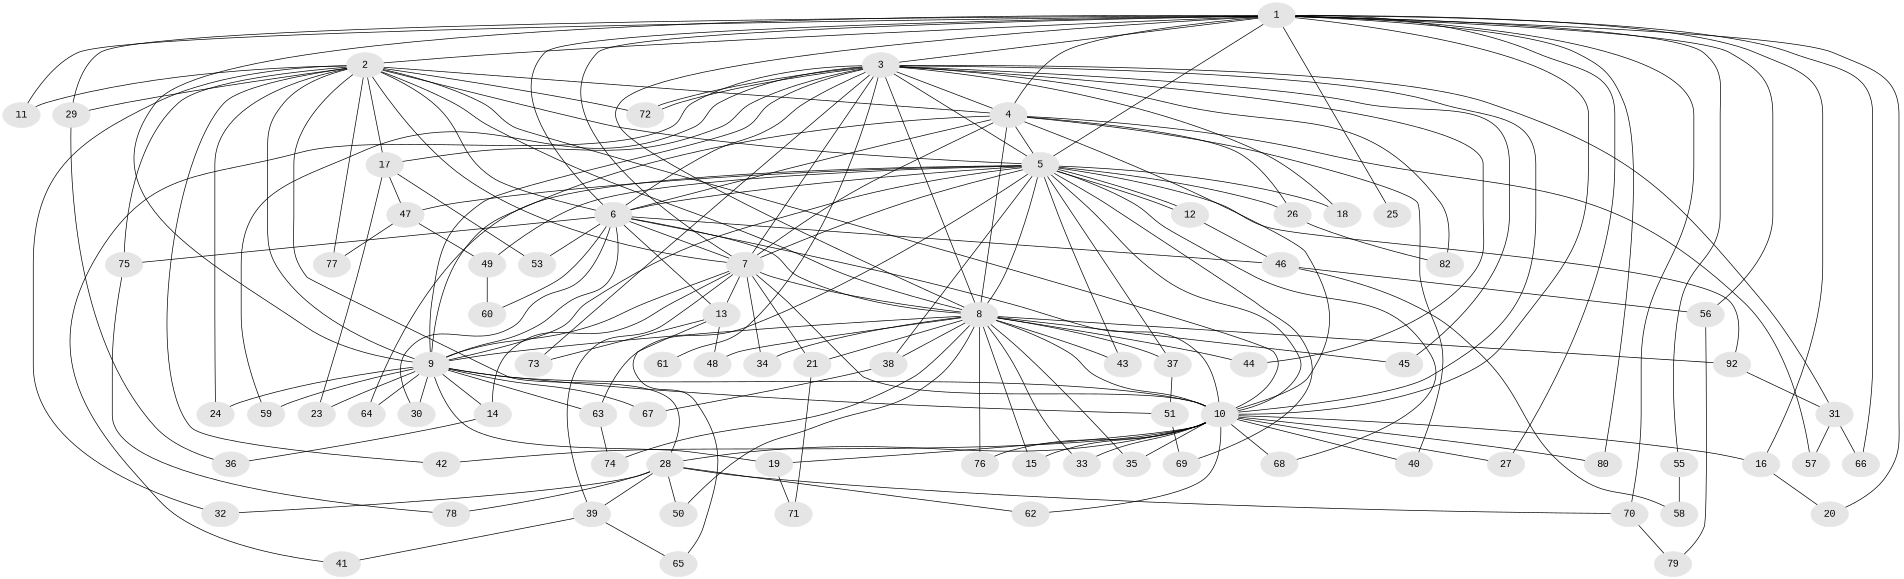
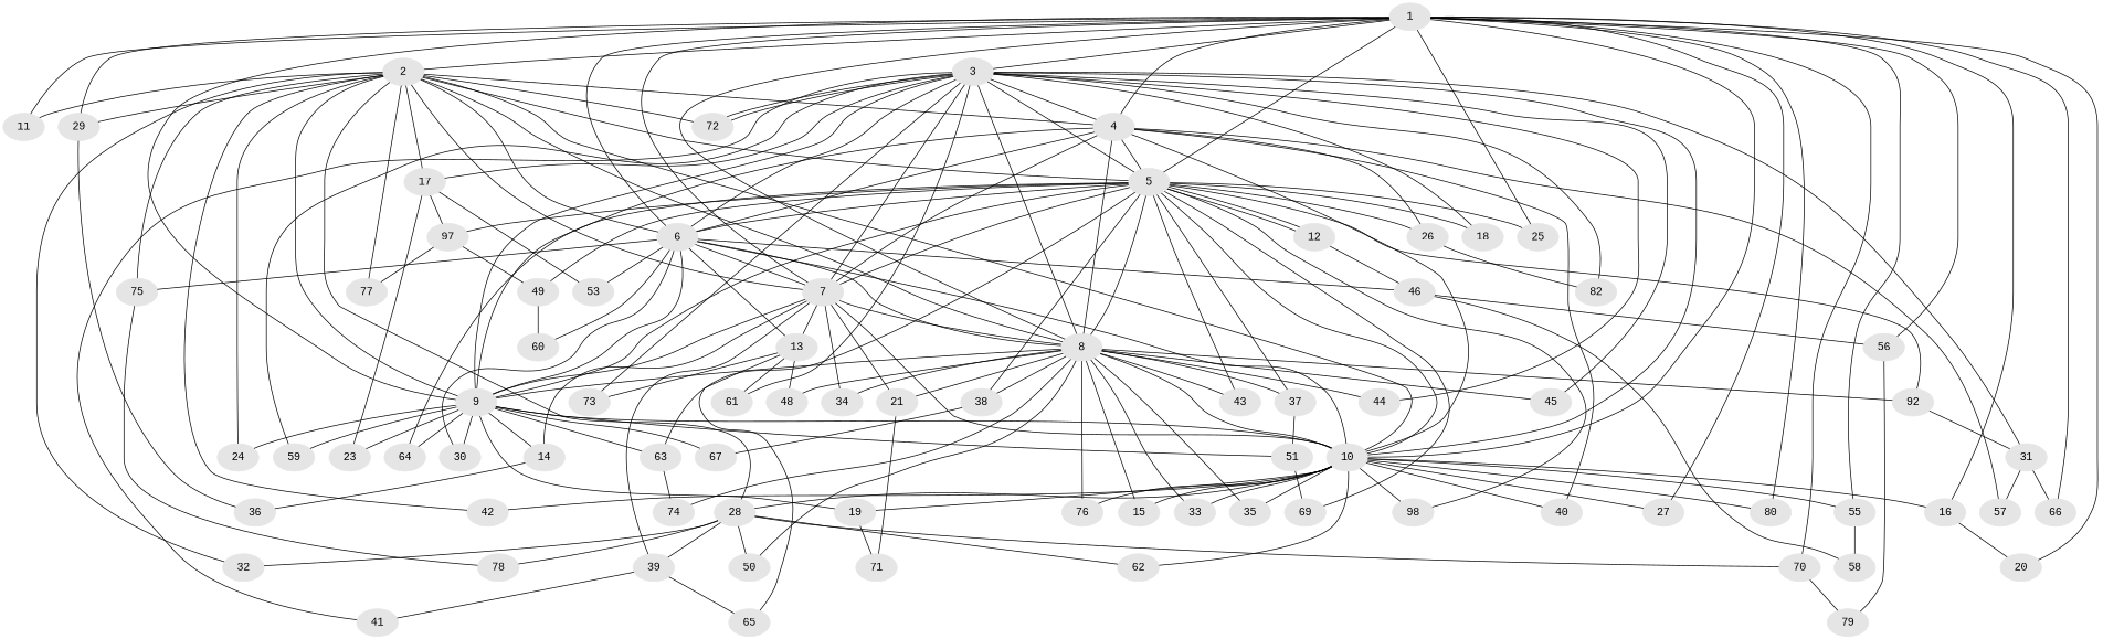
  graph {
    fontname="Liberation Mono"
    node [color=gray90 fontname="Liberation Mono" style=filled]
    edge [fontname="Liberation Mono"]
    1
    2
    3
    4
    5
    6
    7
    8
    9
    10
    11
    16
    20
    25
    27
    29
    55
    56
    66
    70
    80
    17
    24
    28
    32
    42
    75
    77
    72
    18
    31
    41
    44
    45
    n35 [label=82]
    59
    61
    73
    26
    40
    57
    12
    n43 [label=92]
    37
    38
    43
-   47
+   47 [label=97]
    49
    63
    64
-   68
+   68 [label=98]
    69
    13
    30
    46
    53
    60
    14
    21
    34
    39
    15
    33
    35
    48
    50
    74
    76
    19
    23
    51
    67
    62
    36
    58
    79
    78
    65
    71
    1 -- 2
    1 -- 3
    1 -- 4
    1 -- 5
    1 -- 6
    1 -- 7
    1 -- 8
    1 -- 9
    1 -- 10
    1 -- 11
    1 -- 16
    1 -- 20
    1 -- 25
    1 -- 27
    1 -- 29
    1 -- 55
    1 -- 56
    1 -- 66
    1 -- 70
    1 -- 80
    2 -- 4
    2 -- 5
    2 -- 6
    2 -- 7
    2 -- 8
    2 -- 9
    2 -- 10
    2 -- 11
    2 -- 29
    2 -- 17
    2 -- 24
    2 -- 28
    2 -- 32
    2 -- 42
    2 -- 75
    2 -- 77
    2 -- 72
    3 -- 4
    3 -- 5
    3 -- 6
    3 -- 7
    3 -- 8
    3 -- 9
    3 -- 10
    3 -- 17
    3 -- 72
    3 -- 72
    3 -- 18
    3 -- 31
    3 -- 41
    3 -- 44
    3 -- 45
    3 -- n35
    3 -- 59
    3 -- 61
    3 -- 73
    4 -- 5
    4 -- 6
    4 -- 7
    4 -- 8
    4 -- 9
    4 -- 10
    4 -- 26
    4 -- 40
    4 -- 57
    5 -- 6
    5 -- 7
    5 -- 8
    5 -- 9
    5 -- 10
+   5 -- 25
    5 -- 18
    5 -- 26
    5 -- 12
    5 -- 12
    5 -- n43
    5 -- 37
    5 -- 38
    5 -- 43
    5 -- 47
    5 -- 49
    5 -- 63
    5 -- 64
    5 -- 68
    5 -- 69
    6 -- 7
    6 -- 8
    6 -- 9
    6 -- 10
    6 -- 75
    6 -- 13
    6 -- 30
    6 -- 46
    6 -- 53
    6 -- 60
    7 -- 8
    7 -- 9
    7 -- 10
    7 -- 13
    7 -- 14
    7 -- 21
    7 -- 34
    7 -- 39
    8 -- 9
    8 -- 10
    8 -- 44
    8 -- 45
    8 -- n43
    8 -- 37
    8 -- 38
    8 -- 43
    8 -- 21
    8 -- 34
    8 -- 15
    8 -- 33
    8 -- 35
    8 -- 48
    8 -- 50
    8 -- 74
    8 -- 76
    9 -- 10
    9 -- 24
    9 -- 59
    9 -- 63
    9 -- 64
    9 -- 30
    9 -- 14
    9 -- 19
    9 -- 23
    9 -- 51
    9 -- 67
    10 -- 16
    10 -- 27
+   10 -- 55
    10 -- 80
    10 -- 28
    10 -- 42
    10 -- 40
    10 -- 68
    10 -- 15
    10 -- 33
    10 -- 35
    10 -- 76
    10 -- 19
    10 -- 62
    16 -- 20
    29 -- 36
    55 -- 58
    56 -- 79
    70 -- 79
    17 -- 47
    17 -- 53
    17 -- 23
    28 -- 70
    28 -- 32
    28 -- 39
    28 -- 50
    28 -- 62
    28 -- 78
    75 -- 78
    31 -- 66
    31 -- 57
    26 -- n35
    12 -- 46
    n43 -- 31
    37 -- 51
    38 -- 67
    47 -- 77
    47 -- 49
    49 -- 60
    63 -- 74
+   13 -- 61
    13 -- 73
    13 -- 48
    13 -- 65
    46 -- 56
    46 -- 58
    14 -- 36
    21 -- 71
    39 -- 41
    39 -- 65
    19 -- 71
    51 -- 69
  }
